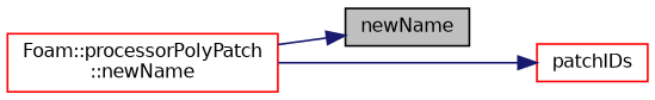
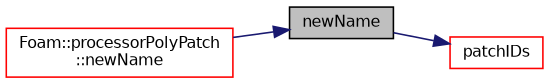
  digraph {
    rankdir=LR
    node [color=red fontname=Helvetica fontsize=10 shape=record]
    edge [color=midnightblue fontname=Helvetica fontsize=10 labelfontname=Helvetica labelfontsize=10 style=solid]
    n1 [color=black fillcolor=grey75 fontcolor=black height=0.2 label=newName style=filled width=0.4]
    n2 [height=0.2 label=patchIDs width=0.4]
    n3 [height=0.2 label="Foam::processorPolyPatch\l::newName" width=0.4]
-   n3 -> n2
+   n1 -> n2
    n3 -> n1
  }
